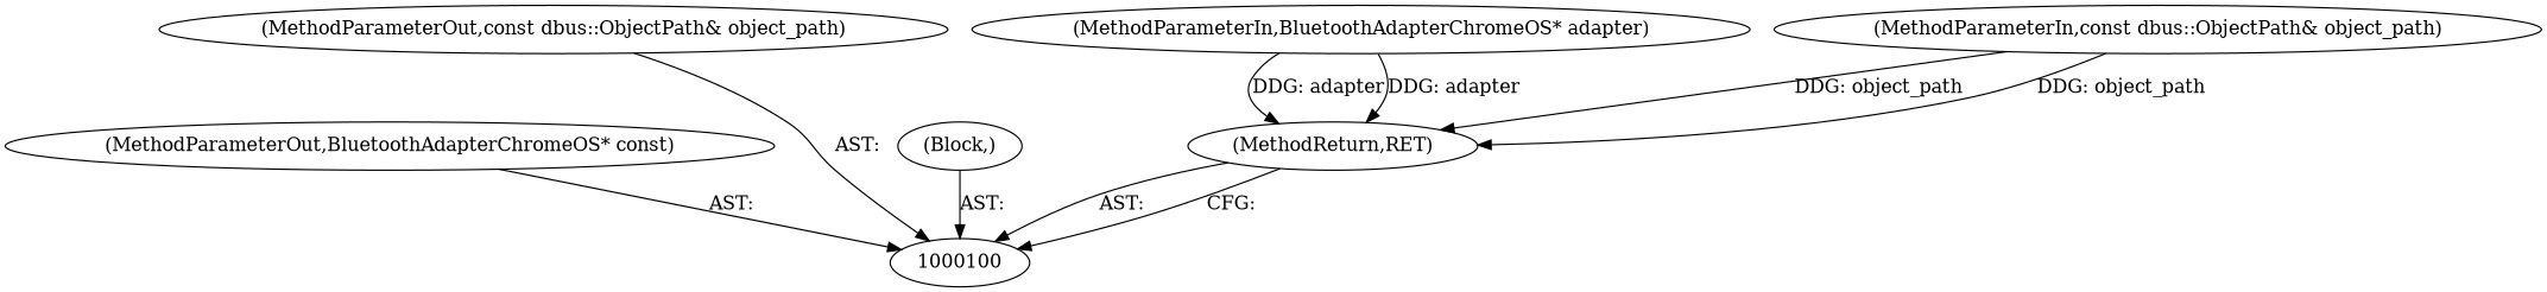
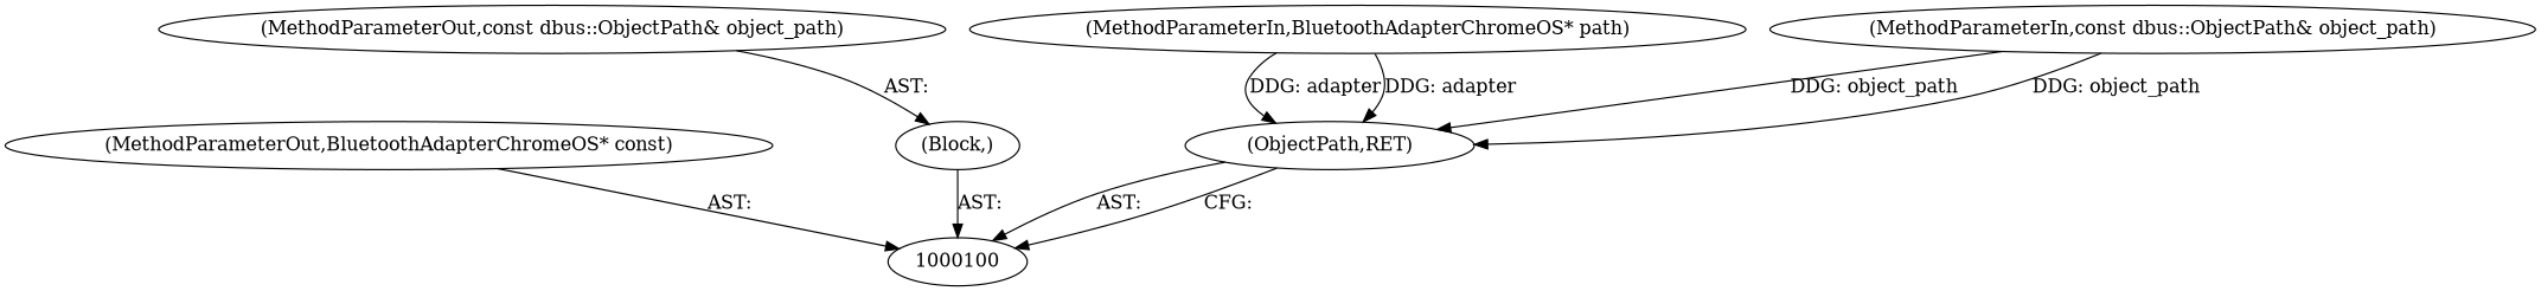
  digraph {
-   n1 [label="(MethodReturn,RET)"]
+   n1 [label="(ObjectPath,RET)"]
    1000100
-   n3 [label="(MethodParameterIn,BluetoothAdapterChromeOS* adapter)"]
+   n3 [label="(MethodParameterIn,BluetoothAdapterChromeOS* path)"]
    n4 [label="(MethodParameterOut,BluetoothAdapterChromeOS* const)"]
    n5 [label="(MethodParameterIn,const dbus::ObjectPath& object_path)"]
    n6 [label="(MethodParameterOut,const dbus::ObjectPath& object_path)"]
    n7 [label="(Block,)"]
    n1 -> 1000100 [label="AST: "]
    n1 -> 1000100 [label="CFG: "]
    n3 -> n1 [label="DDG: adapter"]
    n3 -> n1 [label="DDG: adapter"]
    n4 -> 1000100 [label="AST: "]
    n5 -> n1 [label="DDG: object_path"]
    n5 -> n1 [label="DDG: object_path"]
-   n6 -> 1000100 [label="AST: "]
+   n6 -> n7 [label="AST: "]
    n7 -> 1000100 [label="AST: "]
  }
